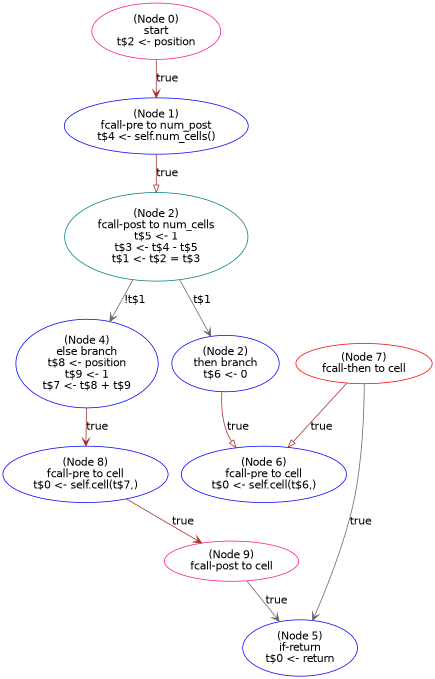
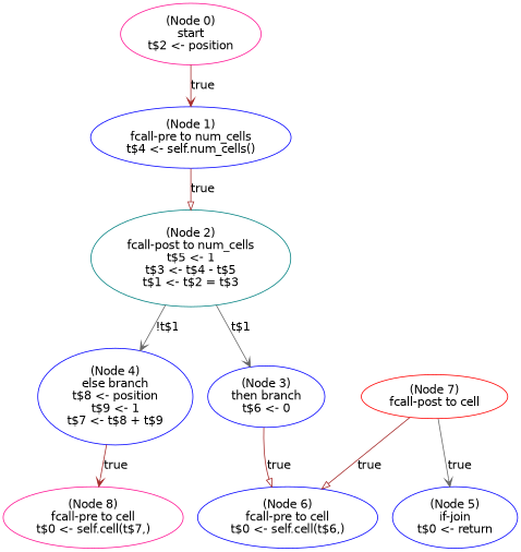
  digraph {
    fontname="DejaVu Sans"
    node [color=blue fontname="DejaVu Sans"]
    edge [arrowhead=vee color=brown fontname="DejaVu Sans"]
    n1 [color=deeppink label="(Node 0)\nstart\nt$2 <- position\n"]
-   n2 [label="(Node 1)\nfcall-pre to num_post\nt$4 <- self.num_cells()\n"]
+   n2 [label="(Node 1)\nfcall-pre to num_cells\nt$4 <- self.num_cells()\n"]
    n3 [color=teal label="(Node 2)\nfcall-post to num_cells\nt$5 <- 1\nt$3 <- t$4 - t$5\nt$1 <- t$2 = t$3\n"]
    n4 [label="(Node 4)\nelse branch\nt$8 <- position\nt$9 <- 1\nt$7 <- t$8 + t$9\n"]
-   n5 [label="(Node 2)\nthen branch\nt$6 <- 0\n"]
-   n6 [label="(Node 8)\nfcall-pre to cell\nt$0 <- self.cell(t$7,)\n"]
+   n5 [label="(Node 3)\nthen branch\nt$6 <- 0\n"]
+   n6 [color=deeppink label="(Node 8)\nfcall-pre to cell\nt$0 <- self.cell(t$7,)\n"]
    n7 [label="(Node 6)\nfcall-pre to cell\nt$0 <- self.cell(t$6,)\n"]
-   n8 [color=deeppink label="(Node 9)\nfcall-post to cell\n"]
-   n9 [color=red label="(Node 7)\nfcall-then to cell\n"]
-   n10 [label="(Node 5)\nif-return\nt$0 <- return\n"]
+   n9 [color=red label="(Node 7)\nfcall-post to cell\n"]
+   n10 [label="(Node 5)\nif-join\nt$0 <- return\n"]
    n1 -> n2 [label=true]
    n2 -> n3 [arrowhead=onormal label=true]
    n3 -> n4 [color=gray40 label="!t$1"]
    n3 -> n5 [color=gray40 label="t$1"]
    n4 -> n6 [label=true]
    n5 -> n7 [arrowhead=onormal label=true]
-   n6 -> n8 [label=true]
-   n8 -> n10 [color=gray40 label=true]
    n9 -> n7 [arrowhead=onormal label=true]
    n9 -> n10 [color=gray40 label=true]
  }
